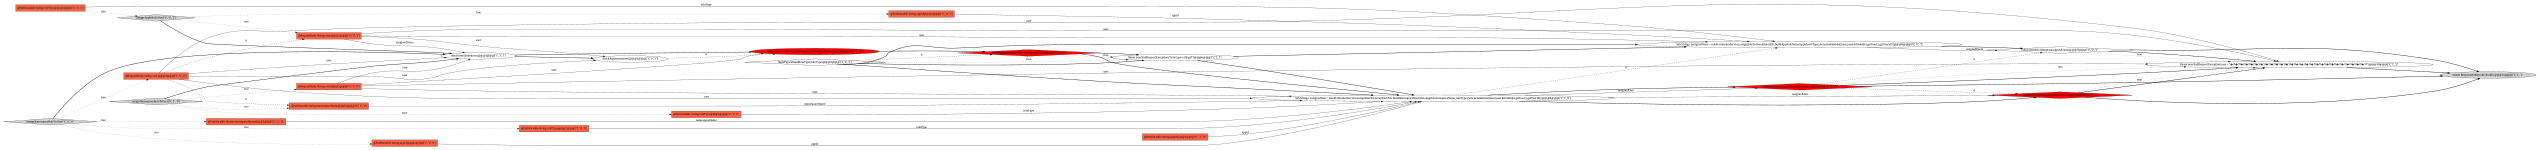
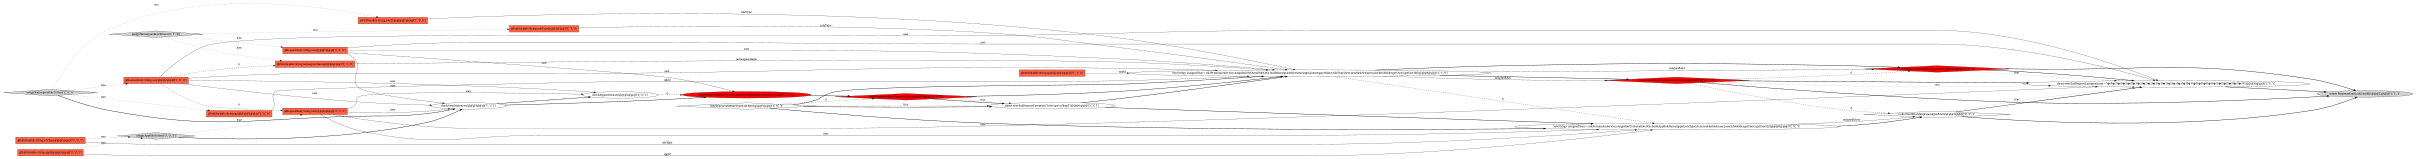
  digraph {
    fontname=Merriweather
    rankdir=LR
    node [fillcolor=tomato fontname=Merriweather shape=box style=filled]
    edge [fontname=Merriweather style=bold]
    n1 [fillcolor=white label="throw new BadRequestException(\"role type is illegal\")@@@6@@@['1', '1', '1']" shape=ellipse]
    n2 [fillcolor=white label="Set<String> assignedUser = rolePermissionService.assignRoleToUsers(RoleUtils.buildNamespaceRoleName(appId,namespaceName,roleType),Sets.newHashSet(user),userInfoHolder.getUser().getUserId())@@@8@@@['1', '1', '0']" shape=ellipse]
    n3 [fillcolor=white label="Set<String> assignedUsers = rolePermissionService.assignRoleToUsers(RoleUtils.buildAppRoleName(appId,roleType),Sets.newHashSet(user),userInfoHolder.getUser().getUserId())@@@8@@@['0', '0', '1']" shape=ellipse]
    n4 [fillcolor=red label="CollectionUtils.isEmpty(assignedUser)@@@9@@@['1', '0', '0']" shape=diamond]
    n5 [fillcolor=red label="CollectionUtils.isEmpty(assignedUser)@@@9@@@['0', '1', '0']" shape=diamond]
    n6 [fillcolor=white label="CollectionUtils.isEmpty(assignedUsers)@@@9@@@['0', '0', '1']" shape=diamond]
    n7 [fillcolor=white label="throw new BadRequestException(user + \"�ｿｽ�ｿｽ�ｿｽ�ｿｽ�ｿｽ�ｿｽ�ｿｽ�ｿｽ�ｿｽ�ｿｽ�ｿｽ�ｿｽ�ｿｽ�ｿｽ�ｿｽ�ｿｽ�ｿｽ�ｿｽ�ｿｽ�ｿｽ�ｿｽ�ｿｽ�ｿｽ�ｿｽ�ｿｽ�ｿｽ�ｿｽ\")@@@10@@@['1', '1', '1']" shape=ellipse]
    n8 [fillcolor=lightgray label="return ResponseEntity.ok().build()@@@12@@@['1', '1', '1']" shape=ellipse]
    n9 [fillcolor=lightgray label="assignAppRoleToUser['0', '0', '1']" shape=diamond]
    n10 [fillcolor=white label="checkUserExists(user)@@@3@@@['1', '1', '1']" shape=ellipse]
    n11 [label="@RequestBody String user@@@2@@@['0', '0', '1']"]
    n12 [label="@PathVariable String appId@@@2@@@['0', '0', '1']"]
    n13 [fillcolor=white label="checkArgument(user)@@@4@@@['1', '0', '1']" shape=ellipse]
    n14 [fillcolor=red label="RequestPrecondition.checkArgumentsNotEmpty(user)@@@4@@@['0', '1', '0']" shape=ellipse]
    n15 [label="@PathVariable String roleType@@@2@@@['0', '0', '1']"]
    n16 [label="@RequestBody String user@@@2@@@['1', '0', '0']"]
    n17 [label="@PathVariable String namespaceName@@@2@@@['0', '1', '0']"]
-   n18 [label="@PathVariable String namespaceName@@@2@@@['1', '0', '0']"]
    n19 [fillcolor=red label="!RoleType.isValidRoleType(roleType)@@@5@@@['0', '1', '0']" shape=diamond]
    n20 [label="@PathVariable String roleType@@@2@@@['0', '1', '0']"]
    n21 [fillcolor=white label="!RoleType.isValidRoleType(roleType)@@@5@@@['1', '0', '1']" shape=diamond]
    n22 [fillcolor=lightgray label="assignNamespaceRoleToUser['0', '1', '0']" shape=diamond]
    n23 [label="@RequestBody String user@@@2@@@['0', '1', '0']"]
    n24 [label="@PathVariable String appId@@@2@@@['0', '1', '0']"]
    n25 [label="@PathVariable String appId@@@2@@@['1', '0', '0']"]
    n26 [label="@PathVariable String roleType@@@2@@@['1', '0', '0']"]
    n27 [fillcolor=lightgray label="assignNamespaceRoleToUser['1', '0', '0']" shape=diamond]
    n1 -> n2
    n1 -> n3
    n2 -> n3 [label=0 style=dashed]
    n2 -> n4 [label=assignedUser style=solid]
    n2 -> n4
    n2 -> n5
    n2 -> n5 [label=assignedUser style=solid]
    n3 -> n6
    n3 -> n6 [label=assignedUsers style=solid]
    n4 -> n5 [label=0 style=dashed]
    n4 -> n6 [label=0 style=dashed]
    n4 -> n7
    n4 -> n7 [label=true style=dotted]
    n4 -> n8
    n5 -> n7 [label=true style=dotted]
    n5 -> n7
    n5 -> n8
    n6 -> n7
    n6 -> n7 [label=true style=dotted]
    n6 -> n8
    n7 -> n8
    n9 -> n10
    n9 -> n11 [label=true style=dotted]
-   n9 -> n12 [label=true style=dotted]
+   n12 -> n9 [label=true style=dotted]
    n10 -> n13
    n10 -> n14
    n11 -> n3 [label=user style=solid]
    n11 -> n7 [label=user style=solid]
-   n11 -> n10 [label=assignedUsers style=solid]
+   n11 -> n10 [label=user style=solid]
    n11 -> n13 [label=user style=solid]
    n12 -> n3 [label=appId style=solid]
    n13 -> n14 [label=0 style=dashed]
    n14 -> n19
    n15 -> n3 [label=roleType style=solid]
    n15 -> n9 [label=true style=dotted]
    n16 -> n2 [label=user style=solid]
    n16 -> n7 [label=user style=solid]
    n16 -> n10 [label=user style=solid]
    n16 -> n11 [label=0 style=dashed]
    n16 -> n13 [label=user style=solid]
    n16 -> n17 [label=0 style=dashed]
    n17 -> n2 [label=namespaceName style=solid]
-   n18 -> n2 [label=namespaceName style=solid]
    n19 -> n1
    n19 -> n1 [label=true style=dotted]
    n19 -> n2
    n20 -> n2 [label=roleType style=solid]
    n21 -> n1 [label=true style=dotted]
    n21 -> n1
    n21 -> n2
    n21 -> n3
    n21 -> n19 [label=0 style=dashed]
-   n22 -> n10
    n22 -> n17 [label=true style=dotted]
    n22 -> n20 [label=true style=dotted]
    n22 -> n23 [label=true style=dotted]
    n23 -> n2 [label=user style=solid]
    n23 -> n7 [label=user style=solid]
    n23 -> n10 [label=user style=solid]
    n23 -> n14 [label=user style=solid]
    n24 -> n2 [label=appId style=solid]
    n25 -> n2 [label=appId style=solid]
    n26 -> n2 [label=roleType style=solid]
    n27 -> n10
    n27 -> n16 [label=true style=dotted]
-   n27 -> n18 [label=true style=dotted]
    n27 -> n25 [label=true style=dotted]
    n27 -> n26 [label=true style=dotted]
  }
